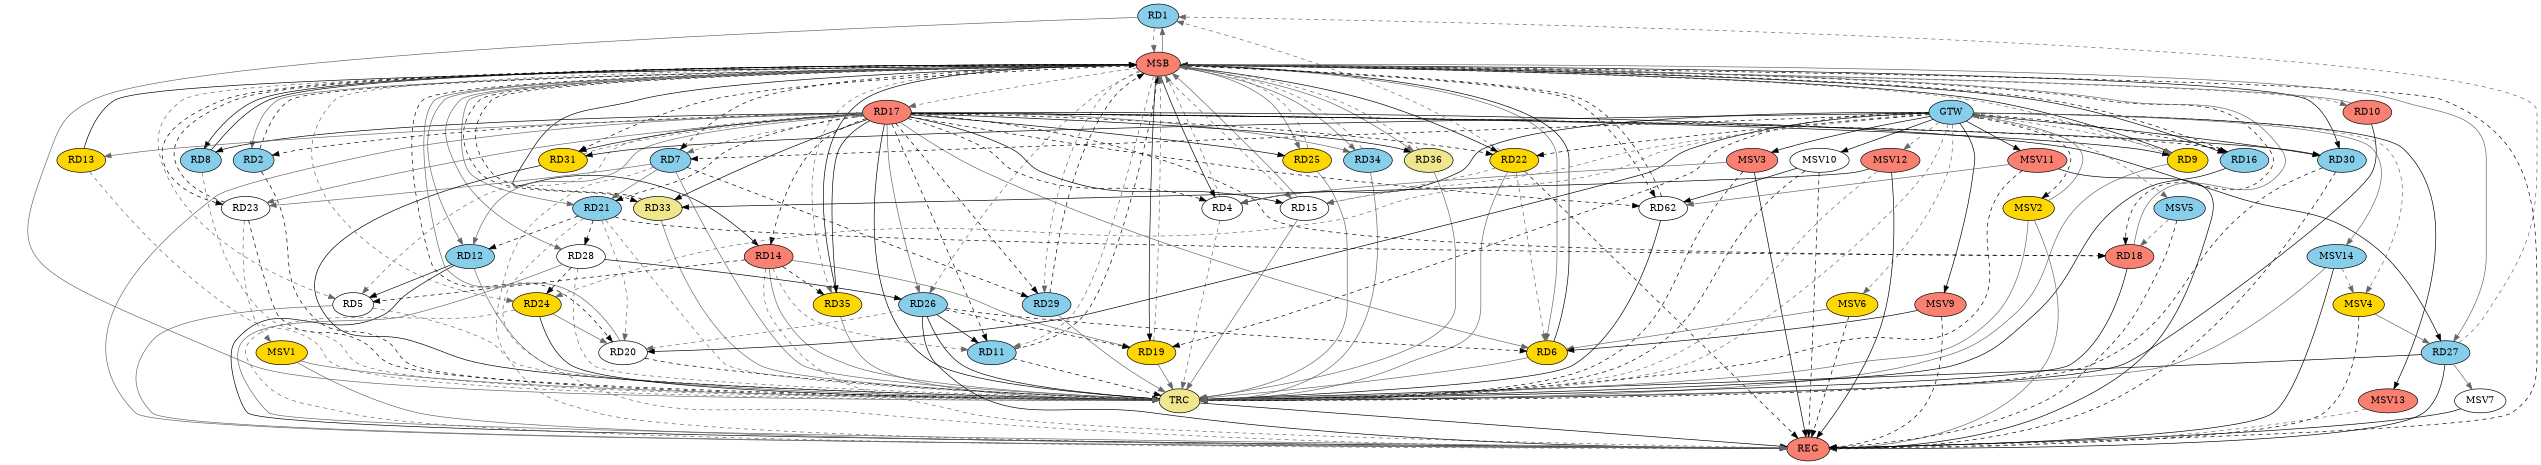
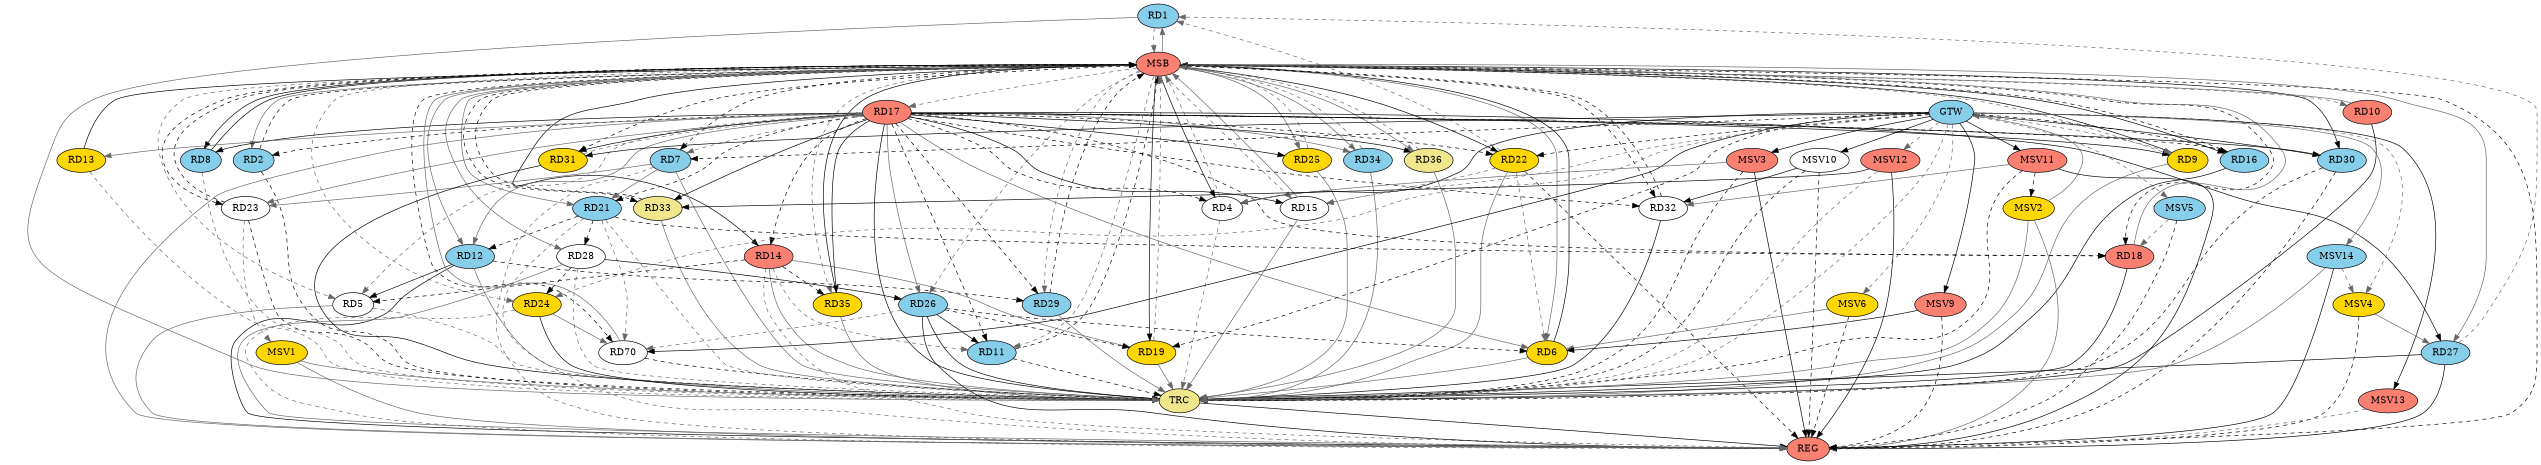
  strict digraph {
    node [fillcolor=skyblue style=filled]
    edge [color=black style=solid]
    n1 [label=RD1]
    n2 [fillcolor=salmon label=MSB]
    n3 [fillcolor=khaki label=TRC]
    n4 [label=RD2]
    n5 [fillcolor=white label=RD4]
    n6 [fillcolor=white label=RD5]
    n7 [fillcolor=salmon label=REG]
    n8 [fillcolor=gold label=RD6]
    n9 [label=RD7]
    n10 [label=RD21]
    n11 [fillcolor=white label=RD23]
    n12 [label=RD8]
    n13 [fillcolor=gold label=RD9]
    n14 [fillcolor=salmon label=RD10]
    n15 [label=RD11]
    n16 [label=RD12]
    n17 [label=RD29]
    n18 [fillcolor=salmon label=RD14]
    n19 [fillcolor=gold label=RD19]
    n20 [fillcolor=gold label=RD35]
    n21 [fillcolor=white label=RD15]
    n22 [label=RD16]
    n23 [fillcolor=salmon label=RD17]
    n24 [fillcolor=salmon label=RD18]
    n25 [fillcolor=gold label=RD22]
    n26 [fillcolor=gold label=RD25]
    n27 [label=RD26]
    n28 [label=RD27]
    n29 [label=RD30]
    n30 [fillcolor=gold label=RD31]
-   n31 [fillcolor=white label=RD62]
+   n31 [fillcolor=white label=RD32]
    n32 [fillcolor=khaki label=RD33]
    n33 [label=RD34]
    n34 [fillcolor=khaki label=RD36]
-   n35 [fillcolor=white label=RD20]
+   n35 [fillcolor=white label=RD70]
    n36 [fillcolor=white label=RD28]
    n37 [fillcolor=gold label=RD24]
    n38 [fillcolor=gold label=MSV1]
    n39 [fillcolor=gold label=RD13]
-   n40 [fillcolor=white label=MSV7]
    n41 [label=GTW]
    n42 [fillcolor=gold label=MSV2]
    n43 [fillcolor=salmon label=MSV3]
    n44 [fillcolor=gold label=MSV4]
    n45 [label=MSV5]
    n46 [fillcolor=gold label=MSV6]
    n47 [fillcolor=salmon label=MSV9]
    n48 [fillcolor=white label=MSV10]
    n49 [fillcolor=salmon label=MSV11]
    n50 [fillcolor=salmon label=MSV12]
    n51 [fillcolor=salmon label=MSV13]
    n52 [label=MSV14]
    n1 -> n2 [color=gray40 style=dashed]
    n1 -> n3 [color=gray40]
    n2 -> n1 [color=gray40]
    n2 -> n4 [color=gray40]
    n2 -> n5
    n2 -> n6 [color=gray40 style=dashed]
    n2 -> n7 [style=dashed]
    n2 -> n8 [color=gray40]
    n2 -> n9 [style=dashed]
    n2 -> n10 [color=gray40]
    n2 -> n11 [style=dashed]
    n2 -> n12
    n2 -> n13 [color=gray40 style=dashed]
    n2 -> n14 [color=gray40 style=dashed]
    n2 -> n15 [color=gray40 style=dashed]
    n2 -> n16 [color=gray40]
    n2 -> n17 [color=gray40 style=dashed]
    n2 -> n18
    n2 -> n19
    n2 -> n20 [color=gray40 style=dashed]
    n2 -> n21 [color=gray40 style=dashed]
    n2 -> n22
    n2 -> n23 [color=gray40 style=dashed]
    n2 -> n24 [style=dashed]
    n2 -> n25
    n2 -> n26 [color=gray40]
    n2 -> n27 [color=gray40 style=dashed]
    n2 -> n28 [color=gray40]
    n2 -> n29
    n2 -> n30 [style=dashed]
    n2 -> n31 [style=dashed]
    n2 -> n32 [style=dashed]
    n2 -> n33 [color=gray40]
    n2 -> n34 [color=gray40]
    n2 -> n35 [style=dashed]
    n2 -> n36 [color=gray40]
    n2 -> n37 [color=gray40 style=dashed]
    n3 -> n7
    n4 -> n2 [style=dashed]
    n4 -> n3 [style=dashed]
    n5 -> n2 [color=gray40 style=dashed]
    n5 -> n3 [color=gray40 style=dashed]
    n6 -> n3 [color=gray40 style=dashed]
    n6 -> n7 [color=gray40]
    n8 -> n2
    n8 -> n3 [color=gray40]
    n9 -> n3 [color=gray40]
    n9 -> n7 [color=gray40 style=dashed]
    n9 -> n10 [color=gray40]
    n9 -> n11 [color=gray40]
    n10 -> n3 [color=gray40 style=dashed]
    n10 -> n7 [color=gray40 style=dashed]
    n10 -> n16 [style=dashed]
    n10 -> n24 [style=dashed]
    n10 -> n35 [color=gray40 style=dashed]
    n10 -> n36 [style=dashed]
    n11 -> n2 [style=dashed]
    n11 -> n3 [style=dashed]
    n11 -> n38 [color=gray40 style=dashed]
    n12 -> n2
    n12 -> n3 [color=gray40 style=dashed]
    n13 -> n2
    n13 -> n3 [color=gray40]
    n14 -> n2 [color=gray40]
    n14 -> n3
    n15 -> n2 [style=dashed]
    n15 -> n3 [style=dashed]
    n16 -> n3 [color=gray40]
    n16 -> n6
    n16 -> n7
-   n9 -> n17 [style=dashed]
+   n16 -> n17 [style=dashed]
    n17 -> n2 [style=dashed]
    n17 -> n3 [color=gray40]
    n18 -> n3 [color=gray40]
    n18 -> n6 [style=dashed]
    n18 -> n7 [color=gray40 style=dashed]
    n18 -> n15 [color=gray40 style=dashed]
    n18 -> n19 [color=gray40]
    n18 -> n20 [style=dashed]
    n19 -> n2 [color=gray40 style=dashed]
    n19 -> n3 [color=gray40]
    n20 -> n2
    n20 -> n3 [color=gray40]
    n21 -> n2 [color=gray40]
    n21 -> n3 [color=gray40]
    n22 -> n2 [style=dashed]
    n22 -> n3
    n23 -> n3
    n23 -> n4 [style=dashed]
    n23 -> n5 [style=dashed]
    n23 -> n6 [color=gray40 style=dashed]
    n23 -> n7 [color=gray40]
    n23 -> n8 [color=gray40]
    n23 -> n9 [color=gray40 style=dashed]
    n23 -> n10 [style=dashed]
    n23 -> n11 [color=gray40]
    n23 -> n12
    n23 -> n13
    n23 -> n15 [style=dashed]
    n23 -> n16 [color=gray40]
    n23 -> n17 [style=dashed]
    n23 -> n18 [style=dashed]
    n23 -> n20
    n23 -> n21
    n23 -> n22 [style=dashed]
    n23 -> n24 [style=dashed]
    n23 -> n25 [style=dashed]
    n23 -> n26
    n23 -> n27 [color=gray40]
    n23 -> n28
    n23 -> n29
    n23 -> n30
    n23 -> n31 [style=dashed]
    n23 -> n32
    n23 -> n33 [color=gray40]
    n23 -> n34
    n23 -> n39 [color=gray40]
    n24 -> n2 [color=gray40]
    n24 -> n3
    n25 -> n1 [color=gray40 style=dashed]
    n25 -> n3 [color=gray40]
    n25 -> n7 [style=dashed]
    n25 -> n8 [color=gray40 style=dashed]
    n25 -> n21 [color=gray40 style=dashed]
    n26 -> n2 [color=gray40 style=dashed]
    n26 -> n3 [color=gray40]
    n27 -> n3
    n27 -> n7
    n27 -> n8 [style=dashed]
    n27 -> n15
    n27 -> n19 [style=dashed]
    n27 -> n35 [color=gray40 style=dashed]
    n28 -> n1 [color=gray40 style=dashed]
    n28 -> n3
    n28 -> n7
-   n28 -> n40 [color=gray40]
    n29 -> n3 [style=dashed]
    n29 -> n7 [style=dashed]
    n30 -> n3
    n30 -> n23 [color=gray40 style=dashed]
    n31 -> n2 [style=dashed]
    n31 -> n3
    n32 -> n2 [style=dashed]
    n32 -> n3 [color=gray40]
    n33 -> n2 [color=gray40 style=dashed]
    n33 -> n3 [color=gray40]
    n34 -> n2 [color=gray40 style=dashed]
    n34 -> n3 [color=gray40]
    n35 -> n2 [color=gray40]
    n35 -> n3 [style=dashed]
    n36 -> n3 [color=gray40 style=dashed]
    n36 -> n7 [color=gray40]
    n36 -> n27
    n36 -> n37 [style=dashed]
    n37 -> n3
    n37 -> n7 [color=gray40 style=dashed]
    n37 -> n35 [color=gray40]
    n38 -> n3 [color=gray40]
    n38 -> n7 [color=gray40]
    n39 -> n2
    n39 -> n3 [color=gray40 style=dashed]
-   n40 -> n7
    n41 -> n3 [color=gray40 style=dashed]
    n41 -> n5
    n41 -> n9 [style=dashed]
    n41 -> n13 [color=gray40 style=dashed]
    n41 -> n19 [style=dashed]
    n41 -> n21 [color=gray40 style=dashed]
    n41 -> n22 [style=dashed]
    n41 -> n25 [style=dashed]
    n41 -> n29
    n41 -> n30
    n41 -> n35
    n41 -> n37 [color=gray40 style=dashed]
-   n41 -> n42 [style=dashed]
+   n49 -> n42 [style=dashed]
    n41 -> n43
    n41 -> n44 [color=gray40 style=dashed]
    n41 -> n45 [color=gray40 style=dashed]
    n41 -> n46 [color=gray40 style=dashed]
    n41 -> n47
    n41 -> n48
    n41 -> n49
    n41 -> n50 [color=gray40 style=dashed]
    n41 -> n51
    n41 -> n52 [color=gray40]
    n42 -> n3 [color=gray40]
    n42 -> n7 [color=gray40]
    n42 -> n41 [color=gray40]
    n43 -> n3 [style=dashed]
    n43 -> n5 [color=gray40]
    n43 -> n7
    n44 -> n7 [style=dashed]
    n44 -> n28 [color=gray40]
    n45 -> n7 [style=dashed]
    n45 -> n24 [color=gray40 style=dashed]
    n46 -> n7 [style=dashed]
    n46 -> n8 [color=gray40]
    n47 -> n7 [style=dashed]
    n47 -> n8
    n48 -> n3 [style=dashed]
    n48 -> n7 [style=dashed]
    n48 -> n31
    n49 -> n3 [style=dashed]
    n49 -> n7
    n49 -> n31 [color=gray40]
    n50 -> n3 [color=gray40 style=dashed]
    n50 -> n7
    n50 -> n32
    n51 -> n7 [color=gray40 style=dashed]
    n52 -> n3 [color=gray40]
    n52 -> n7
    n52 -> n44 [color=gray40 style=dashed]
  }
